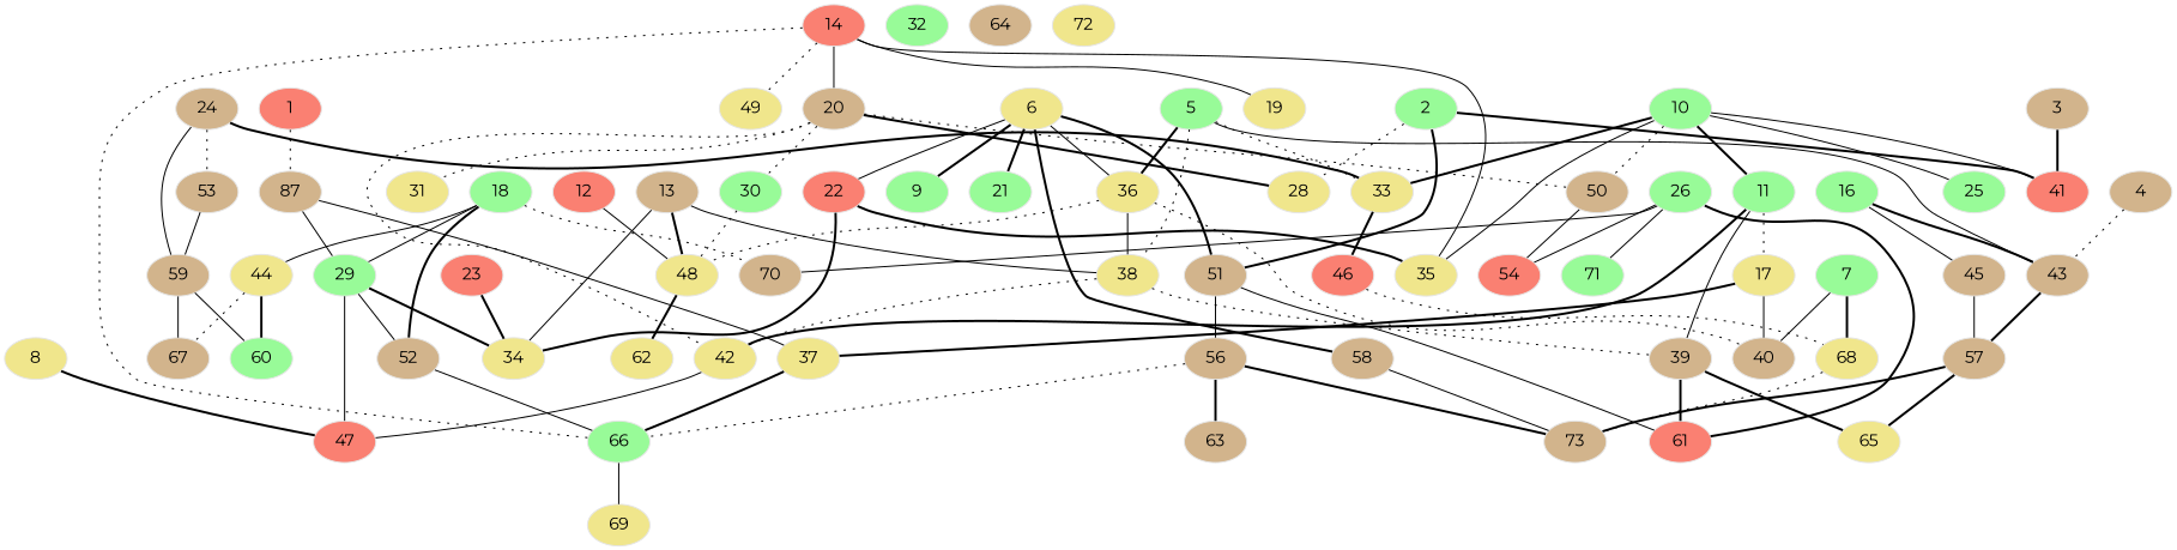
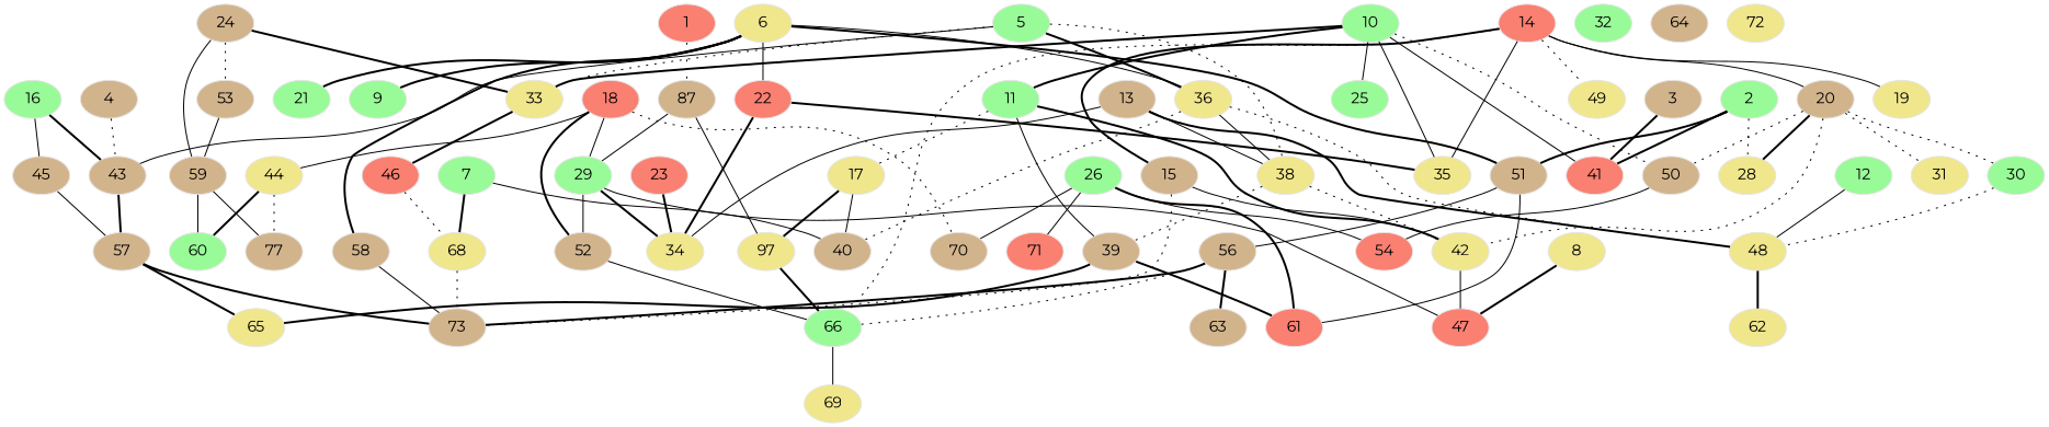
  graph {
    fontname=Montserrat
    node [color=gray90 fillcolor=tan fontname=Montserrat style=filled]
    edge [fontname=Montserrat style=solid]
    1 [fillcolor=salmon]
    n2 [label=87]
-   37 [fillcolor=khaki]
+   37 [fillcolor=khaki label=97]
    29 [fillcolor=palegreen]
    2 [fillcolor=palegreen]
    28 [fillcolor=khaki]
    41 [fillcolor=salmon]
    51
    61 [fillcolor=salmon]
    56
    3
    4
    43
    57
    5 [fillcolor=palegreen]
    33 [fillcolor=khaki]
    36 [fillcolor=khaki]
    38 [fillcolor=khaki]
    46 [fillcolor=salmon]
    40
    48 [fillcolor=khaki]
    39
    42 [fillcolor=khaki]
    6 [fillcolor=khaki]
    9 [fillcolor=palegreen]
    21 [fillcolor=palegreen]
    22 [fillcolor=salmon]
    58
    35 [fillcolor=khaki]
    34 [fillcolor=khaki]
    73
    7 [fillcolor=palegreen]
    68 [fillcolor=khaki]
    8 [fillcolor=khaki]
    47 [fillcolor=salmon]
    10 [fillcolor=palegreen]
    11 [fillcolor=palegreen]
    25 [fillcolor=palegreen]
    50
    17 [fillcolor=khaki]
    54 [fillcolor=salmon]
    65 [fillcolor=khaki]
-   12 [fillcolor=salmon]
+   12 [fillcolor=palegreen]
    62 [fillcolor=khaki]
    13
    14 [fillcolor=salmon]
+   15
    19 [fillcolor=khaki]
    20
    49 [fillcolor=khaki]
    66 [fillcolor=palegreen]
    30 [fillcolor=palegreen]
    31 [fillcolor=khaki]
    69 [fillcolor=khaki]
    16 [fillcolor=palegreen]
    45
-   18 [fillcolor=palegreen]
+   18 [fillcolor=salmon]
    44 [fillcolor=khaki]
    52
    70
    60 [fillcolor=palegreen]
-   67
+   67 [label=77]
    23 [fillcolor=salmon]
    24
    53
    59
    26 [fillcolor=palegreen]
-   71 [fillcolor=palegreen]
+   71 [fillcolor=salmon]
    32 [fillcolor=palegreen]
    63
    64
    72 [fillcolor=khaki]
    1 -- n2 [style=dotted]
    n2 -- 37
    n2 -- 29
    37 -- 66 [style=bold]
    29 -- 34 [style=bold]
    29 -- 47
    29 -- 52
    2 -- 28 [style=dotted]
    2 -- 41 [style=bold]
    2 -- 51 [style=bold]
    51 -- 61
    51 -- 56
    56 -- 73 [style=bold]
    56 -- 66 [style=dotted]
    56 -- 63 [style=bold]
    3 -- 41 [style=bold]
    4 -- 43 [style=dotted]
    43 -- 57 [style=bold]
    57 -- 73 [style=bold]
    57 -- 65 [style=bold]
    5 -- 43
    5 -- 33 [style=dotted]
    5 -- 36 [style=bold]
    5 -- 38 [style=dotted]
    33 -- 46 [style=bold]
    36 -- 38
    36 -- 40 [style=dotted]
    36 -- 48 [style=dotted]
    38 -- 39 [style=dotted]
    38 -- 42 [style=dotted]
    46 -- 68 [style=dotted]
    48 -- 62 [style=bold]
    39 -- 61 [style=bold]
    39 -- 65 [style=bold]
    42 -- 47
    6 -- 51 [style=bold]
    6 -- 36
    6 -- 9 [style=bold]
    6 -- 21 [style=bold]
    6 -- 22
    6 -- 58 [style=bold]
    22 -- 35 [style=bold]
    22 -- 34 [style=bold]
    58 -- 73
    7 -- 40
    7 -- 68 [style=bold]
    68 -- 73 [style=dotted]
    8 -- 47 [style=bold]
    10 -- 41
    10 -- 33 [style=bold]
    10 -- 35
    10 -- 11 [style=bold]
    10 -- 25
    10 -- 50 [style=dotted]
    11 -- 39
    11 -- 42 [style=bold]
    11 -- 17 [style=dotted]
    50 -- 54
    17 -- 37 [style=bold]
    17 -- 40
    12 -- 48
    13 -- 38
    13 -- 48 [style=bold]
    13 -- 34
    14 -- 35
+   14 -- 15 [style=bold]
    14 -- 19
    14 -- 20
    14 -- 49 [style=dotted]
    14 -- 66 [style=dotted]
+   15 -- 42
+   15 -- 73 [style=dotted]
    20 -- 28 [style=bold]
    20 -- 42 [style=dotted]
    20 -- 50 [style=dotted]
    20 -- 30 [style=dotted]
    20 -- 31 [style=dotted]
    66 -- 69
    30 -- 48 [style=dotted]
    16 -- 43 [style=bold]
    16 -- 45
    45 -- 57
    18 -- 29
    18 -- 44
    18 -- 52 [style=bold]
    18 -- 70 [style=dotted]
    44 -- 60 [style=bold]
    44 -- 67 [style=dotted]
    52 -- 66
    23 -- 34 [style=bold]
    24 -- 33 [style=bold]
    24 -- 53 [style=dotted]
    24 -- 59
    53 -- 59
    59 -- 60
    59 -- 67
    26 -- 61 [style=bold]
    26 -- 54
    26 -- 70
    26 -- 71
  }
